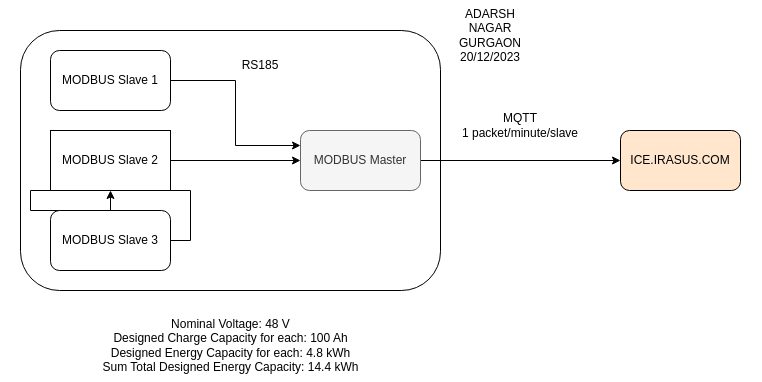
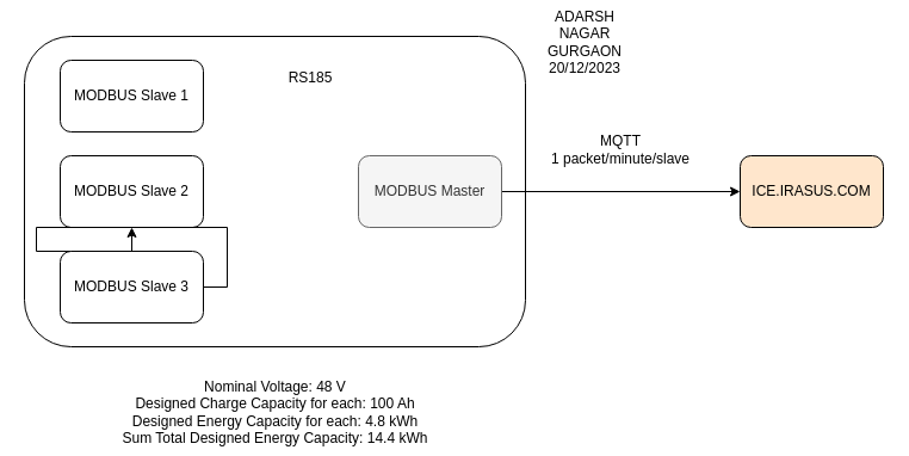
  <mxCell id="0" />
  <mxCell id="1" parent="0" />
  <mxCell id="2" value="" style="rounded=1;whiteSpace=wrap;html=1;" parent="1" vertex="1"><mxGeometry x="20" y="30" width="420" height="260" as="geometry" /></mxCell>
- <mxCell id="3" style="edgeStyle=orthogonalEdgeStyle;rounded=0;orthogonalLoop=1;jettySize=auto;html=1;exitX=1;exitY=0.5;exitDx=0;exitDy=0;entryX=0;entryY=0.25;entryDx=0;entryDy=0;" parent="1" source="4" target="11" edge="1"><mxGeometry relative="1" as="geometry" /></mxCell>
  <mxCell id="4" value="MODBUS Slave 1" style="rounded=1;whiteSpace=wrap;html=1;" parent="1" vertex="1"><mxGeometry x="50" y="50" width="120" height="60" as="geometry" /></mxCell>
- <mxCell id="5" style="edgeStyle=orthogonalEdgeStyle;rounded=0;orthogonalLoop=1;jettySize=auto;html=1;exitX=1;exitY=0.5;exitDx=0;exitDy=0;entryX=0;entryY=0.5;entryDx=0;entryDy=0;" parent="1" source="6" target="11" edge="1"><mxGeometry relative="1" as="geometry" /></mxCell>
- <mxCell id="6" value="MODBUS Slave 2" style="whiteSpace=wrap;html=1;rounded=0;" parent="1" vertex="1"><mxGeometry x="50" y="130" width="120" height="60" as="geometry" /></mxCell>
+ <mxCell id="6" value="MODBUS Slave 2" style="rounded=1;whiteSpace=wrap;html=1;" parent="1" vertex="1"><mxGeometry x="50" y="130" width="120" height="60" as="geometry" /></mxCell>
  <mxCell id="7" style="edgeStyle=orthogonalEdgeStyle;rounded=0;orthogonalLoop=1;jettySize=auto;html=1;exitX=1;exitY=0.5;exitDx=0;exitDy=0;" parent="1" source="8" target="6" edge="1"><mxGeometry relative="1" as="geometry" /></mxCell>
  <mxCell id="8" value="MODBUS Slave 3" style="rounded=1;whiteSpace=wrap;html=1;" parent="1" vertex="1"><mxGeometry x="50" y="210" width="120" height="60" as="geometry" /></mxCell>
  <mxCell id="9" value="&lt;div&gt;Nominal Voltage: 48 V&lt;/div&gt;&lt;div&gt;Designed Charge Capacity for each: 100 Ah&lt;br&gt;Designed Energy Capacity for each: 4.8 kWh&lt;br&gt;Sum Total Designed Energy Capacity: 14.4 kWh&lt;br&gt;&lt;/div&gt;" style="text;html=1;strokeColor=none;fillColor=none;align=center;verticalAlign=middle;whiteSpace=wrap;rounded=0;" parent="1" vertex="1"><mxGeometry x="92.5" y="330" width="275" height="30" as="geometry" /></mxCell>
  <mxCell id="10" style="edgeStyle=orthogonalEdgeStyle;rounded=0;orthogonalLoop=1;jettySize=auto;html=1;exitX=1;exitY=0.5;exitDx=0;exitDy=0;entryX=0;entryY=0.5;entryDx=0;entryDy=0;" parent="1" source="11" target="15" edge="1"><mxGeometry relative="1" as="geometry" /></mxCell>
  <mxCell id="11" value="MODBUS Master" style="rounded=1;whiteSpace=wrap;html=1;fillColor=#f5f5f5;fontColor=#333333;strokeColor=#666666;" parent="1" vertex="1"><mxGeometry x="300" y="130" width="120" height="60" as="geometry" /></mxCell>
  <mxCell id="12" value="ADARSH NAGAR GURGAON&lt;br&gt;20/12/2023" style="text;html=1;strokeColor=none;fillColor=none;align=center;verticalAlign=middle;whiteSpace=wrap;rounded=0;" parent="1" vertex="1"><mxGeometry x="460" y="20" width="60" height="30" as="geometry" /></mxCell>
  <mxCell id="13" value="RS185" style="text;html=1;strokeColor=none;fillColor=none;align=center;verticalAlign=middle;whiteSpace=wrap;rounded=0;" parent="1" vertex="1"><mxGeometry x="230" y="50" width="60" height="30" as="geometry" /></mxCell>
  <mxCell id="14" value="MQTT&lt;br&gt;1 packet/minute/slave" style="text;html=1;strokeColor=none;fillColor=none;align=center;verticalAlign=middle;whiteSpace=wrap;rounded=0;" parent="1" vertex="1"><mxGeometry x="460" y="110" width="120" height="30" as="geometry" /></mxCell>
  <mxCell id="15" value="ICE.IRASUS.COM" style="rounded=1;whiteSpace=wrap;html=1;fillColor=#ffe6cc;" parent="1" vertex="1"><mxGeometry x="620" y="130" width="120" height="60" as="geometry" /></mxCell>
